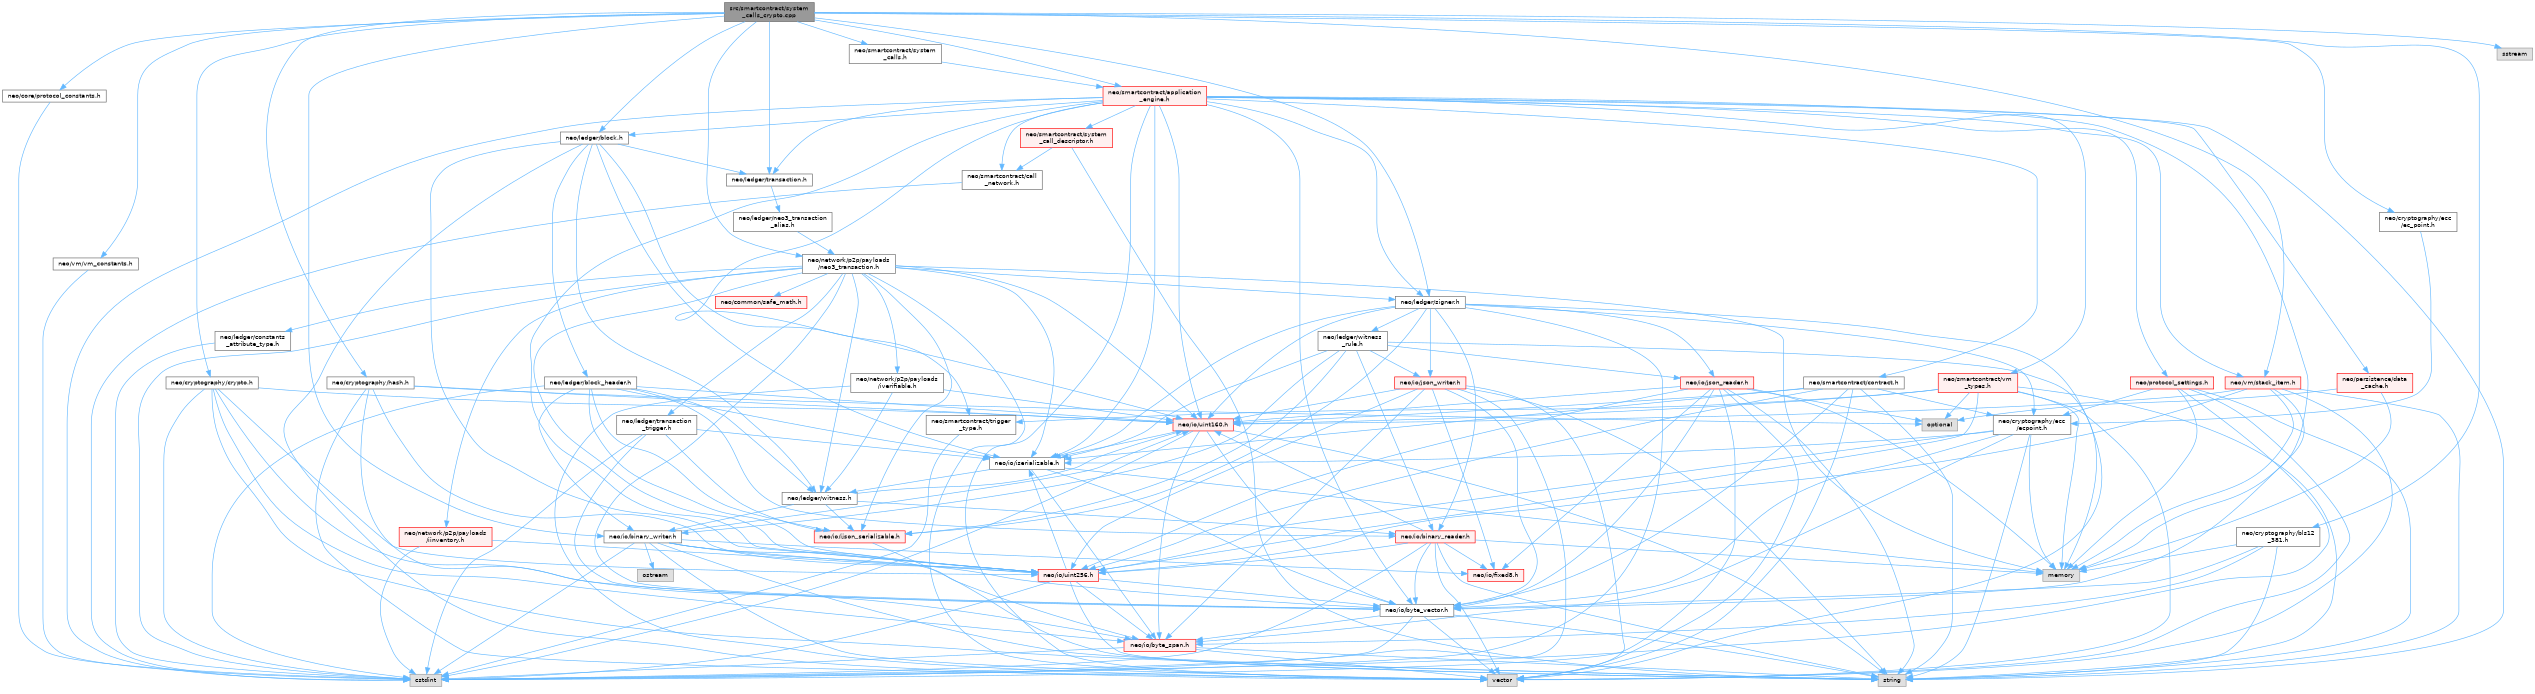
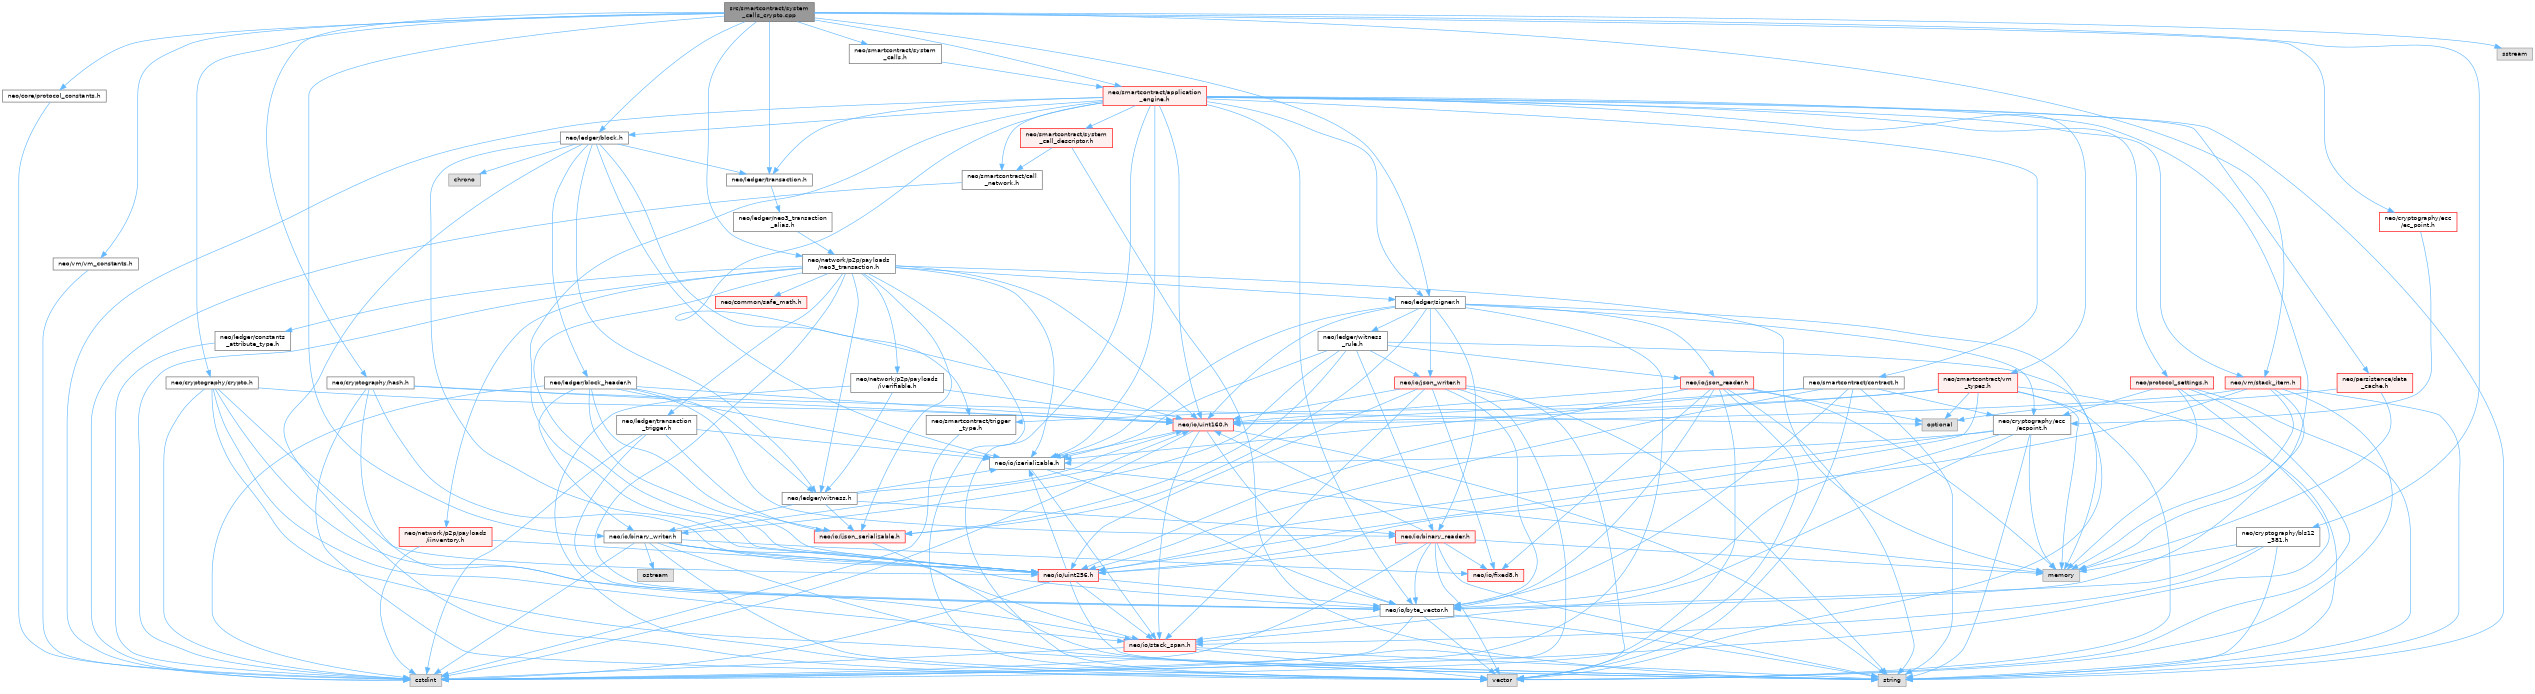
  digraph {
    node [color=grey40 fillcolor=white fontname=Helvetica fontsize=10 shape=box style=filled]
    edge [color=steelblue1 fontname=Helvetica fontsize=10 labelfontname=Helvetica labelfontsize=10 style=solid]
    n1 [color=gray40 fillcolor=grey60 fontcolor=black height=0.2 label="src/smartcontract/system\l_calls_crypto.cpp" width=0.4]
    n2 [height=0.2 label="neo/core/protocol_constants.h" width=0.4]
    n3 [height=0.2 label="neo/cryptography/bls12\l_381.h" width=0.4]
    n4 [height=0.2 label="neo/cryptography/crypto.h" width=0.4]
-   n5 [height=0.2 label="neo/cryptography/ecc\l/ec_point.h" width=0.4]
+   n5 [color=red height=0.2 label="neo/cryptography/ecc\l/ec_point.h" width=0.4]
    n6 [height=0.2 label="neo/cryptography/hash.h" width=0.4]
    n7 [height=0.2 label="neo/io/binary_writer.h" width=0.4]
    n8 [height=0.2 label="neo/ledger/block.h" width=0.4]
    n9 [height=0.2 label="neo/ledger/transaction.h" width=0.4]
    n10 [height=0.2 label="neo/network/p2p/payloads\l/neo3_transaction.h" width=0.4]
    n11 [height=0.2 label="neo/ledger/signer.h" width=0.4]
    n12 [color=red fillcolor="#FFF0F0" height=0.2 label="neo/smartcontract/application\l_engine.h" width=0.4]
    n13 [color=red fillcolor="#FFF0F0" height=0.2 label="neo/vm/stack_item.h" width=0.4]
    n14 [height=0.2 label="neo/smartcontract/system\l_calls.h" width=0.4]
    n15 [height=0.2 label="neo/vm/vm_constants.h" width=0.4]
    n16 [color=grey60 fillcolor="#E0E0E0" height=0.2 label=sstream width=0.4]
    n17 [color=grey60 fillcolor="#E0E0E0" height=0.2 label=cstdint width=0.4]
-   n18 [color=red fillcolor="#FFF0F0" height=0.2 label="neo/io/byte_span.h" width=0.4]
+   n18 [color=red fillcolor="#FFF0F0" height=0.2 label="neo/io/stack_span.h" width=0.4]
    n19 [color=grey60 fillcolor="#E0E0E0" height=0.2 label=string width=0.4]
    n20 [height=0.2 label="neo/io/byte_vector.h" width=0.4]
    n21 [color=grey60 fillcolor="#E0E0E0" height=0.2 label=memory width=0.4]
    n22 [color=red fillcolor="#FFF0F0" height=0.2 label="neo/io/uint160.h" width=0.4]
    n23 [color=red fillcolor="#FFF0F0" height=0.2 label="neo/io/uint256.h" width=0.4]
    n24 [height=0.2 label="neo/cryptography/ecc\l/ecpoint.h" width=0.4]
    n25 [color=grey60 fillcolor="#E0E0E0" height=0.2 label=vector width=0.4]
    n26 [color=grey60 fillcolor="#E0E0E0" height=0.2 label=optional width=0.4]
    n27 [color=red fillcolor="#FFF0F0" height=0.2 label="neo/io/fixed8.h" width=0.4]
    n28 [color=grey60 fillcolor="#E0E0E0" height=0.2 label=ostream width=0.4]
    n29 [height=0.2 label="neo/io/iserializable.h" width=0.4]
    n30 [height=0.2 label="neo/ledger/block_header.h" width=0.4]
    n31 [height=0.2 label="neo/ledger/witness.h" width=0.4]
+   n32 [color=grey60 fillcolor="#E0E0E0" height=0.2 label=chrono width=0.4]
    n33 [height=0.2 label="neo/ledger/neo3_transaction\l_alias.h" width=0.4]
    n34 [color=red fillcolor="#FFF0F0" height=0.2 label="neo/io/ijson_serializable.h" width=0.4]
    n35 [color=red fillcolor="#FFF0F0" height=0.2 label="neo/common/safe_math.h" width=0.4]
    n36 [height=0.2 label="neo/ledger/transaction\l_trigger.h" width=0.4]
    n37 [height=0.2 label="neo/ledger/constants\l_attribute_type.h" width=0.4]
    n38 [color=red fillcolor="#FFF0F0" height=0.2 label="neo/network/p2p/payloads\l/iinventory.h" width=0.4]
    n39 [height=0.2 label="neo/network/p2p/payloads\l/iverifiable.h" width=0.4]
    n40 [color=red fillcolor="#FFF0F0" height=0.2 label="neo/io/binary_reader.h" width=0.4]
    n41 [color=red fillcolor="#FFF0F0" height=0.2 label="neo/io/json_reader.h" width=0.4]
    n42 [color=red fillcolor="#FFF0F0" height=0.2 label="neo/io/json_writer.h" width=0.4]
    n43 [height=0.2 label="neo/ledger/witness\l_rule.h" width=0.4]
    n44 [color=red fillcolor="#FFF0F0" height=0.2 label="neo/persistence/data\l_cache.h" width=0.4]
    n45 [color=red fillcolor="#FFF0F0" height=0.2 label="neo/protocol_settings.h" width=0.4]
    n46 [height=0.2 label="neo/smartcontract/call\l_network.h" width=0.4]
    n47 [height=0.2 label="neo/smartcontract/contract.h" width=0.4]
    n48 [color=red fillcolor="#FFF0F0" height=0.2 label="neo/smartcontract/system\l_call_descriptor.h" width=0.4]
    n49 [height=0.2 label="neo/smartcontract/trigger\l_type.h" width=0.4]
    n50 [color=red fillcolor="#FFF0F0" height=0.2 label="neo/smartcontract/vm\l_types.h" width=0.4]
    n1 -> n2
    n1 -> n3
    n1 -> n4
    n1 -> n5
    n1 -> n6
    n1 -> n7
    n1 -> n8
    n1 -> n9
    n1 -> n10
    n1 -> n11
    n1 -> n12
    n1 -> n13
    n1 -> n14
    n1 -> n15
    n1 -> n16
    n2 -> n17
    n3 -> n18
    n3 -> n19
    n3 -> n20
    n3 -> n21
    n4 -> n17
    n4 -> n18
    n4 -> n19
    n4 -> n20
    n4 -> n22
    n4 -> n23
    n5 -> n24
    n6 -> n18
    n6 -> n22
    n6 -> n23
    n6 -> n25
    n6 -> n26
    n7 -> n17
    n7 -> n18
    n7 -> n19
    n7 -> n20
    n7 -> n22
    n7 -> n23
    n7 -> n25
    n7 -> n27
    n7 -> n28
    n8 -> n9
    n8 -> n22
    n8 -> n23
    n8 -> n25
    n8 -> n29
    n8 -> n30
    n8 -> n31
+   n8 -> n32
    n9 -> n33
    n10 -> n11
    n10 -> n17
    n10 -> n20
    n10 -> n21
    n10 -> n22
    n10 -> n23
    n10 -> n25
    n10 -> n29
    n10 -> n31
    n10 -> n34
    n10 -> n35
    n10 -> n36
    n10 -> n37
    n10 -> n38
    n10 -> n39
    n11 -> n17
    n11 -> n22
    n11 -> n24
    n11 -> n25
    n11 -> n29
    n11 -> n34
    n11 -> n40
    n11 -> n41
    n11 -> n42
    n11 -> n43
    n12 -> n8
    n12 -> n9
    n12 -> n11
    n12 -> n13
    n12 -> n17
    n12 -> n19
    n12 -> n20
    n12 -> n21
    n12 -> n22
    n12 -> n23
    n12 -> n25
    n12 -> n29
    n12 -> n44
    n12 -> n45
    n12 -> n46
    n12 -> n47
    n12 -> n48
    n12 -> n49
    n12 -> n50
    n13 -> n19
    n13 -> n20
    n13 -> n21
    n13 -> n22
    n13 -> n23
    n13 -> n25
    n14 -> n12
    n15 -> n17
    n18 -> n17
    n18 -> n19
    n18 -> n25
    n20 -> n17
    n20 -> n18
    n20 -> n19
    n20 -> n25
    n22 -> n17
    n22 -> n18
    n22 -> n19
    n22 -> n20
    n22 -> n29
    n23 -> n17
    n23 -> n18
    n23 -> n19
    n23 -> n20
    n23 -> n29
    n24 -> n18
    n24 -> n19
    n24 -> n20
    n24 -> n21
    n24 -> n23
    n24 -> n29
    n29 -> n18
    n29 -> n20
    n29 -> n21
    n30 -> n7
    n30 -> n17
    n30 -> n22
    n30 -> n23
    n30 -> n29
    n30 -> n31
    n30 -> n34
    n30 -> n40
    n31 -> n7
    n31 -> n22
-   n29 -> n31
+   n31 -> n29
    n31 -> n34
    n31 -> n40
    n33 -> n10
    n34 -> n19
    n36 -> n17
    n36 -> n20
    n36 -> n29
    n36 -> n34
    n37 -> n17
    n38 -> n17
    n38 -> n23
    n39 -> n22
    n39 -> n25
    n39 -> n31
    n40 -> n17
    n40 -> n19
    n40 -> n20
    n40 -> n21
    n40 -> n22
    n40 -> n23
    n40 -> n25
    n40 -> n27
    n41 -> n17
    n41 -> n19
    n41 -> n20
    n41 -> n21
    n41 -> n22
    n41 -> n23
    n41 -> n25
    n41 -> n26
    n41 -> n27
    n42 -> n17
    n42 -> n18
    n42 -> n19
    n42 -> n20
    n42 -> n22
    n42 -> n23
    n42 -> n25
    n42 -> n27
    n43 -> n7
    n43 -> n21
    n43 -> n29
    n43 -> n34
    n43 -> n40
    n43 -> n41
    n43 -> n42
    n44 -> n21
    n44 -> n26
    n45 -> n17
    n45 -> n19
    n45 -> n21
    n45 -> n24
    n45 -> n25
    n46 -> n17
    n47 -> n19
    n47 -> n20
    n47 -> n22
    n47 -> n23
    n47 -> n24
    n47 -> n25
    n47 -> n29
    n48 -> n19
    n48 -> n46
    n49 -> n17
    n50 -> n19
    n50 -> n21
    n50 -> n22
    n50 -> n23
    n50 -> n25
    n50 -> n26
    n50 -> n49
  }
